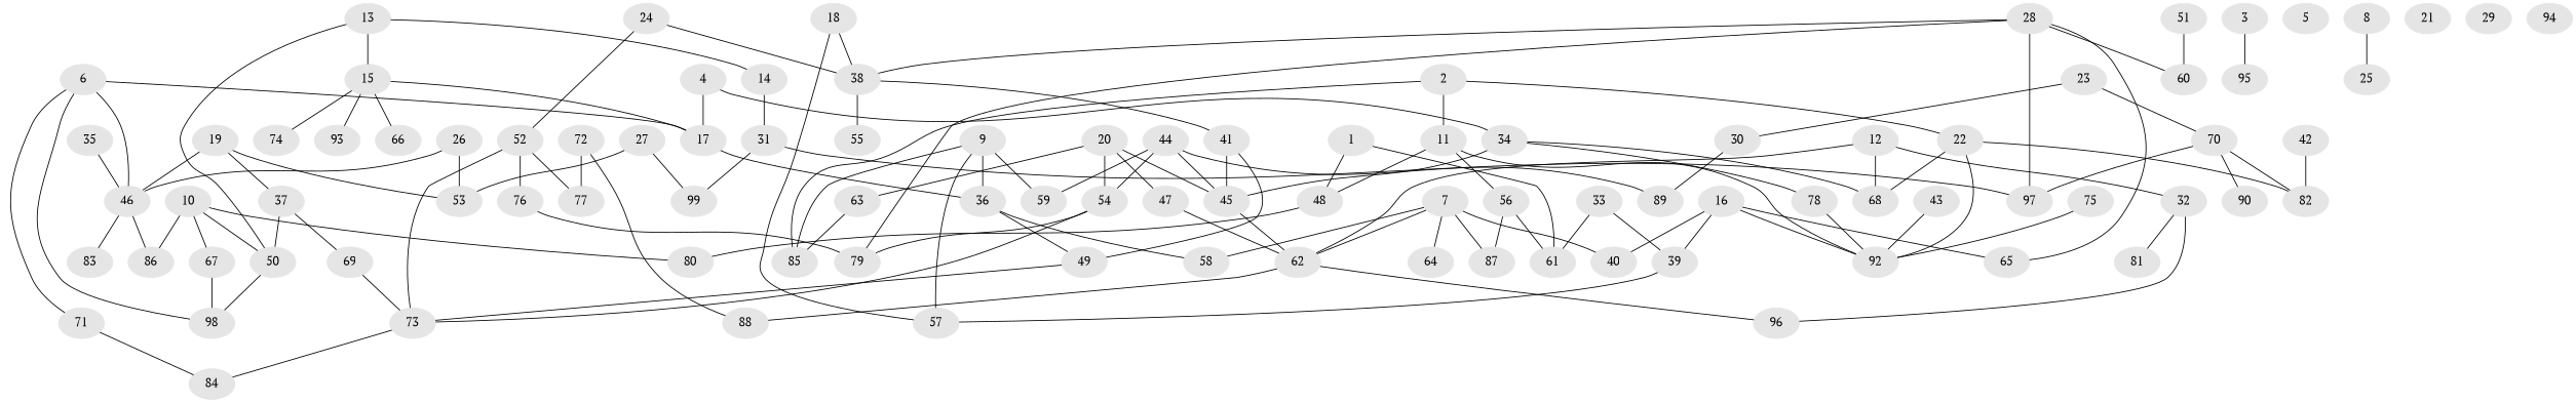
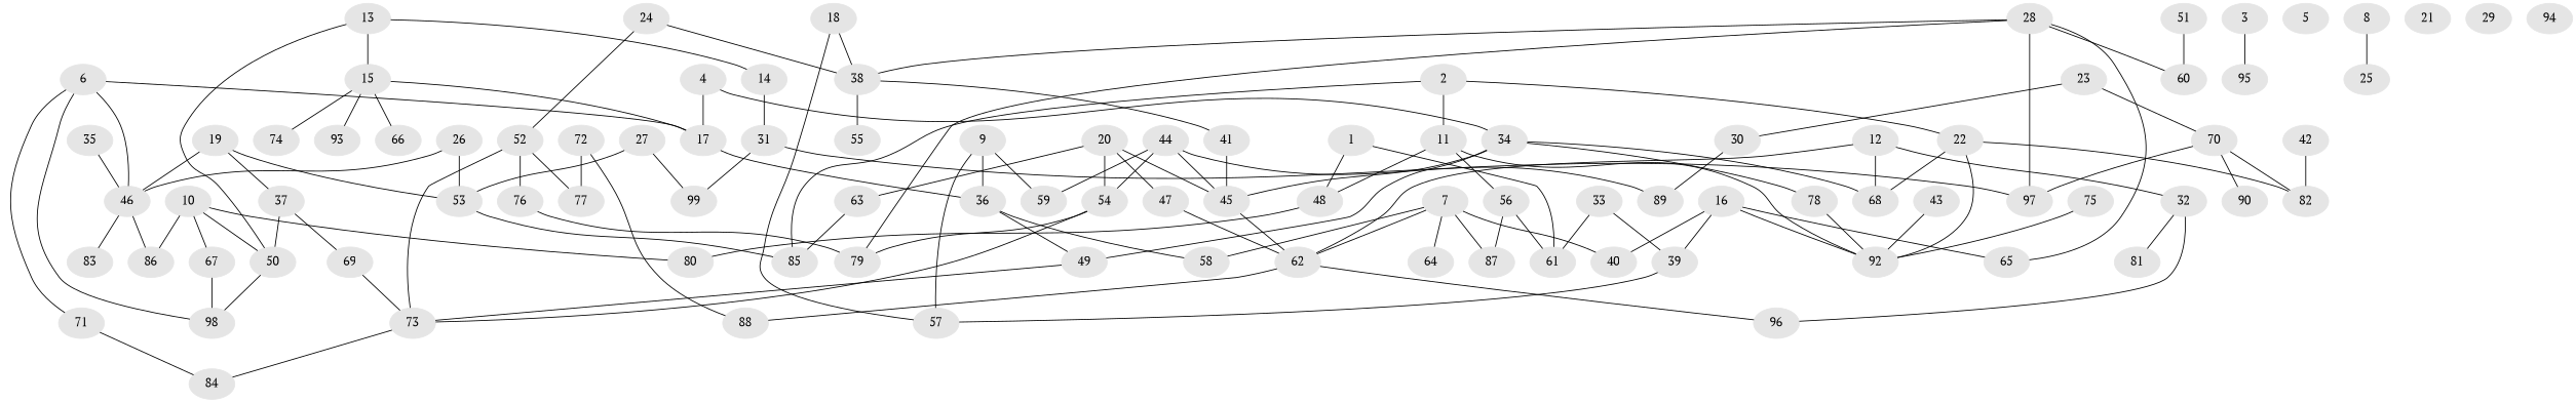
  graph {
    fontname="PT Serif"
    node [color=gray90 fontname="PT Serif" style=filled]
    edge [fontname="PT Serif"]
    1
    48
    61
    80
    2
    11
    22
    85
    56
    92
    19
    46
    37
    53
    68
    82
    3
    95
    4
    17
    34
    36
    45
    49
    78
    5
    6
    71
    98
    86
    83
    84
    7
    40
    58
    62
    64
    87
    96
    88
    8
    25
    9
    57
    59
    10
    50
    67
    12
    32
    81
    13
    14
    15
    31
    66
    74
    93
    n59 [label=99]
    97
    16
    39
    65
    18
    38
    41
    55
    69
    20
    47
    54
    63
    79
    73
    21
    23
    30
    70
    89
    90
    24
    52
    76
    77
    26
    27
    28
    60
    29
    33
    35
    42
    43
    44
    51
    72
    75
    94
    1 -- 48
    1 -- 61
    48 -- 80
    2 -- 11
    2 -- 22
    2 -- 85
    11 -- 48
    11 -- 56
    11 -- 92
    22 -- 92
    22 -- 68
    22 -- 82
    56 -- 61
    56 -- 87
    19 -- 46
    19 -- 37
    19 -- 53
    46 -- 86
    46 -- 83
    37 -- 50
    37 -- 69
-   9 -- 85
+   53 -- 85
    3 -- 95
    4 -- 17
    4 -- 34
    17 -- 36
    34 -- 68
    34 -- 45
-   41 -- 49
+   34 -- 49
    34 -- 78
    36 -- 49
    36 -- 58
    45 -- 62
    49 -- 73
    78 -- 92
    6 -- 46
    6 -- 17
    6 -- 71
    6 -- 98
    71 -- 84
    7 -- 40
    7 -- 58
    7 -- 62
    7 -- 64
    7 -- 87
    62 -- 96
    62 -- 88
    8 -- 25
    9 -- 36
    9 -- 57
    9 -- 59
    10 -- 80
    10 -- 86
    10 -- 50
    10 -- 67
    50 -- 98
    67 -- 98
    12 -- 68
    12 -- 62
    12 -- 32
    32 -- 96
    32 -- 81
    13 -- 50
    13 -- 14
    13 -- 15
    14 -- 31
    15 -- 17
    15 -- 66
    15 -- 74
    15 -- 93
    31 -- n59
    31 -- 97
    16 -- 92
    16 -- 40
    16 -- 39
    16 -- 65
    39 -- 57
    18 -- 57
    18 -- 38
    38 -- 41
    38 -- 55
    41 -- 45
    69 -- 73
    20 -- 45
    20 -- 47
    20 -- 54
    20 -- 63
    47 -- 62
    54 -- 79
    54 -- 73
    63 -- 85
    73 -- 84
    23 -- 30
    23 -- 70
    30 -- 89
    70 -- 82
    70 -- 97
    70 -- 90
    24 -- 38
    24 -- 52
    52 -- 73
    52 -- 76
    52 -- 77
    76 -- 79
    26 -- 46
    26 -- 53
    27 -- 53
    27 -- n59
    28 -- 97
    28 -- 65
    28 -- 38
    28 -- 79
    28 -- 60
    33 -- 61
    33 -- 39
    35 -- 46
    42 -- 82
    43 -- 92
    44 -- 45
    44 -- 59
    44 -- 54
    44 -- 89
    51 -- 60
    72 -- 88
    72 -- 77
    75 -- 92
  }
